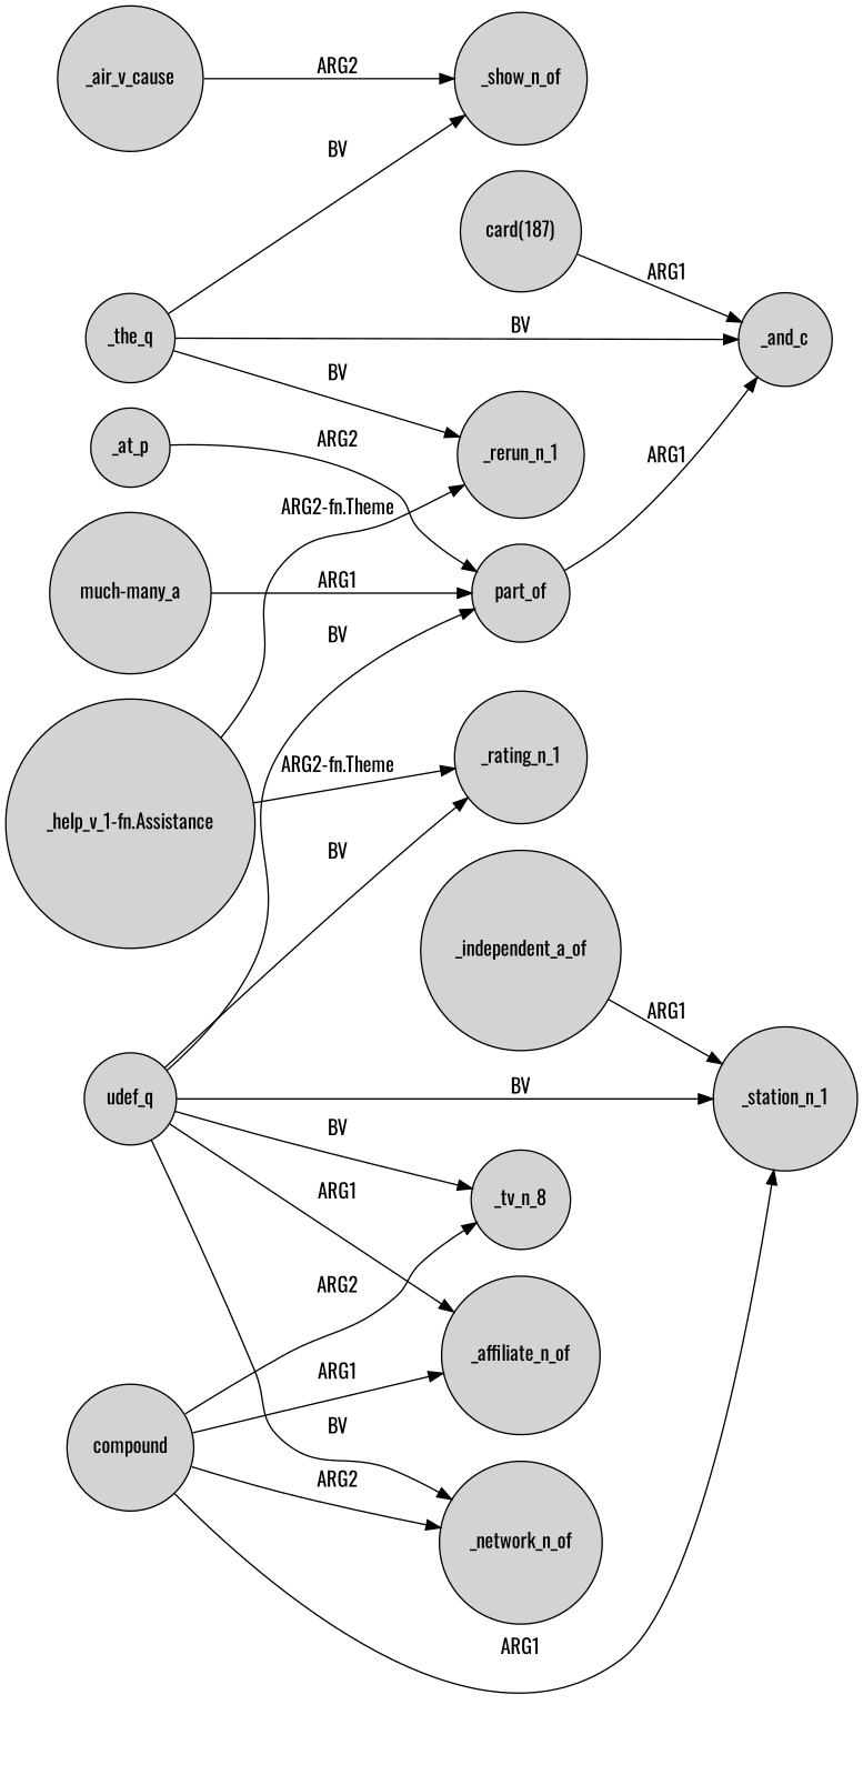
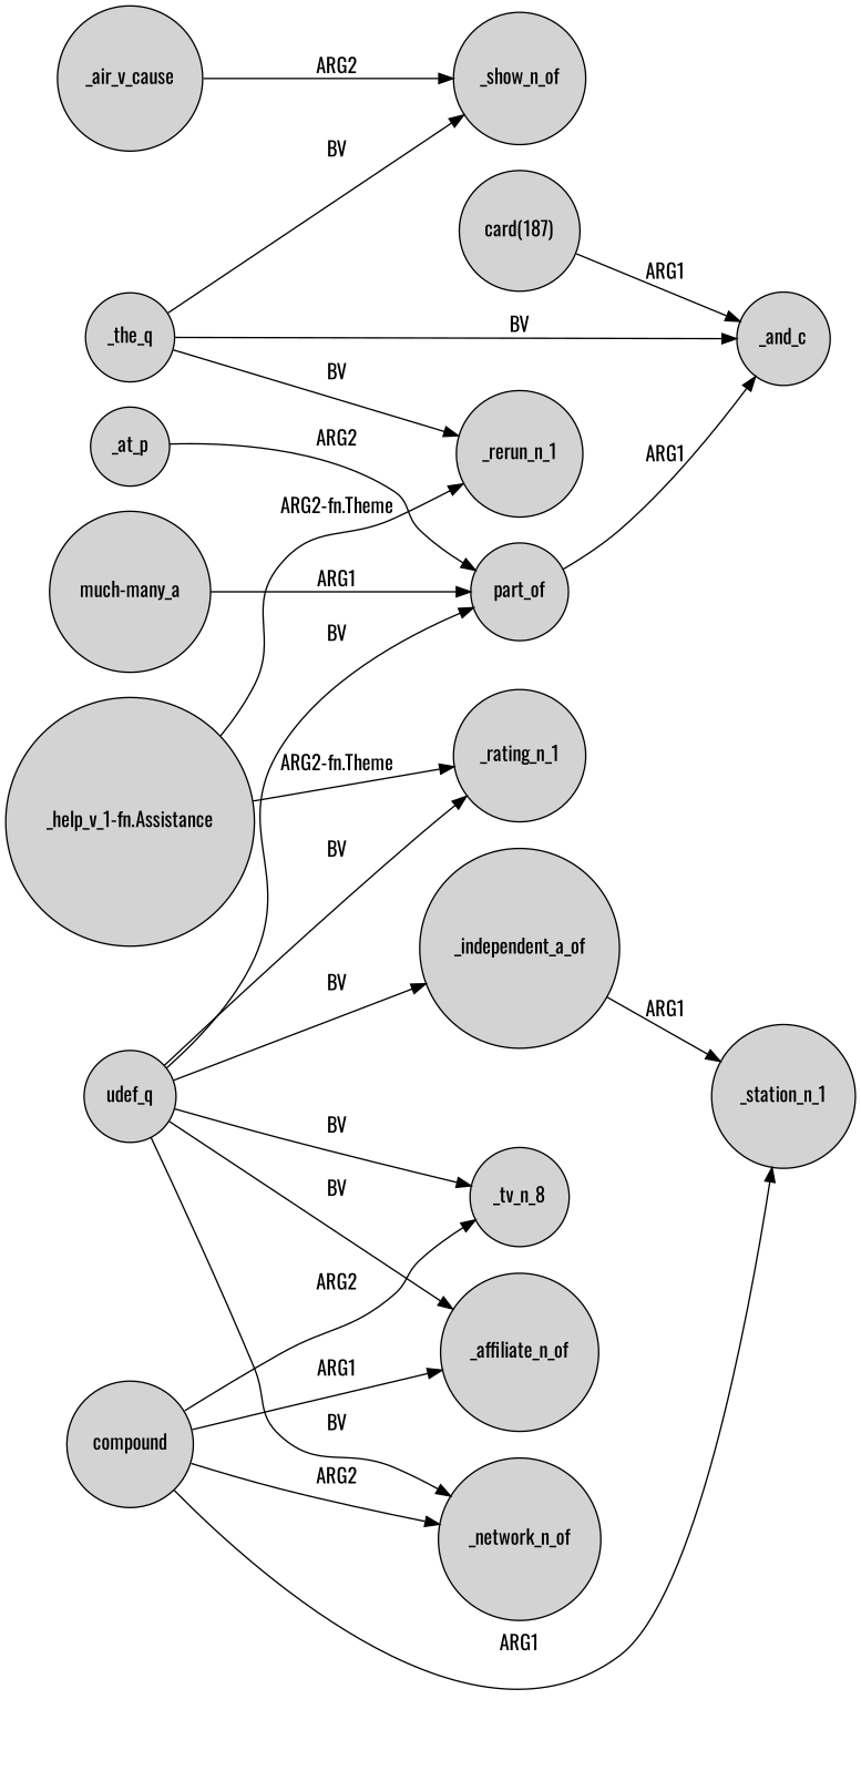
  digraph {
    fontname=Oswald
    rankdir=LR
    node [fontname=Oswald shape=circle style=filled]
    edge [fontname=Oswald]
    _the_q
    _and_c
    _rerun_n_1
    _show_n_of
    "card(187)"
    udef_q
    part_of
    _rating_n_1
    n9 [label=_tv_n_8]
    _affiliate_n_of
    _station_n_1
    _network_n_of
    compound
    _air_v_cause
    "much-many_a"
    "_help_v_1-fn.Assistance"
    _independent_a_of
    _at_p
    _the_q -> _and_c [label=BV]
    _the_q -> _rerun_n_1 [label=BV]
    _the_q -> _show_n_of [label=BV]
    "card(187)" -> _and_c [label=ARG1]
    udef_q -> part_of [label=BV]
    udef_q -> _rating_n_1 [label=BV]
    udef_q -> n9 [label=BV]
-   udef_q -> _affiliate_n_of [label=ARG1]
-   udef_q -> _station_n_1 [label=BV]
+   udef_q -> _affiliate_n_of [label=BV]
+   udef_q -> _independent_a_of [label=BV]
    udef_q -> _network_n_of [label=BV]
    part_of -> _and_c [label=ARG1]
    compound -> n9 [label=ARG2]
    compound -> _affiliate_n_of [label=ARG1]
    compound -> _station_n_1 [label=ARG1]
    compound -> _network_n_of [label=ARG2]
    _air_v_cause -> _show_n_of [label=ARG2]
    "much-many_a" -> part_of [label=ARG1]
    "_help_v_1-fn.Assistance" -> _rerun_n_1 [label="ARG2-fn.Theme"]
    "_help_v_1-fn.Assistance" -> _rating_n_1 [label="ARG2-fn.Theme"]
    _independent_a_of -> _station_n_1 [label=ARG1]
    _at_p -> part_of [label=ARG2]
  }
